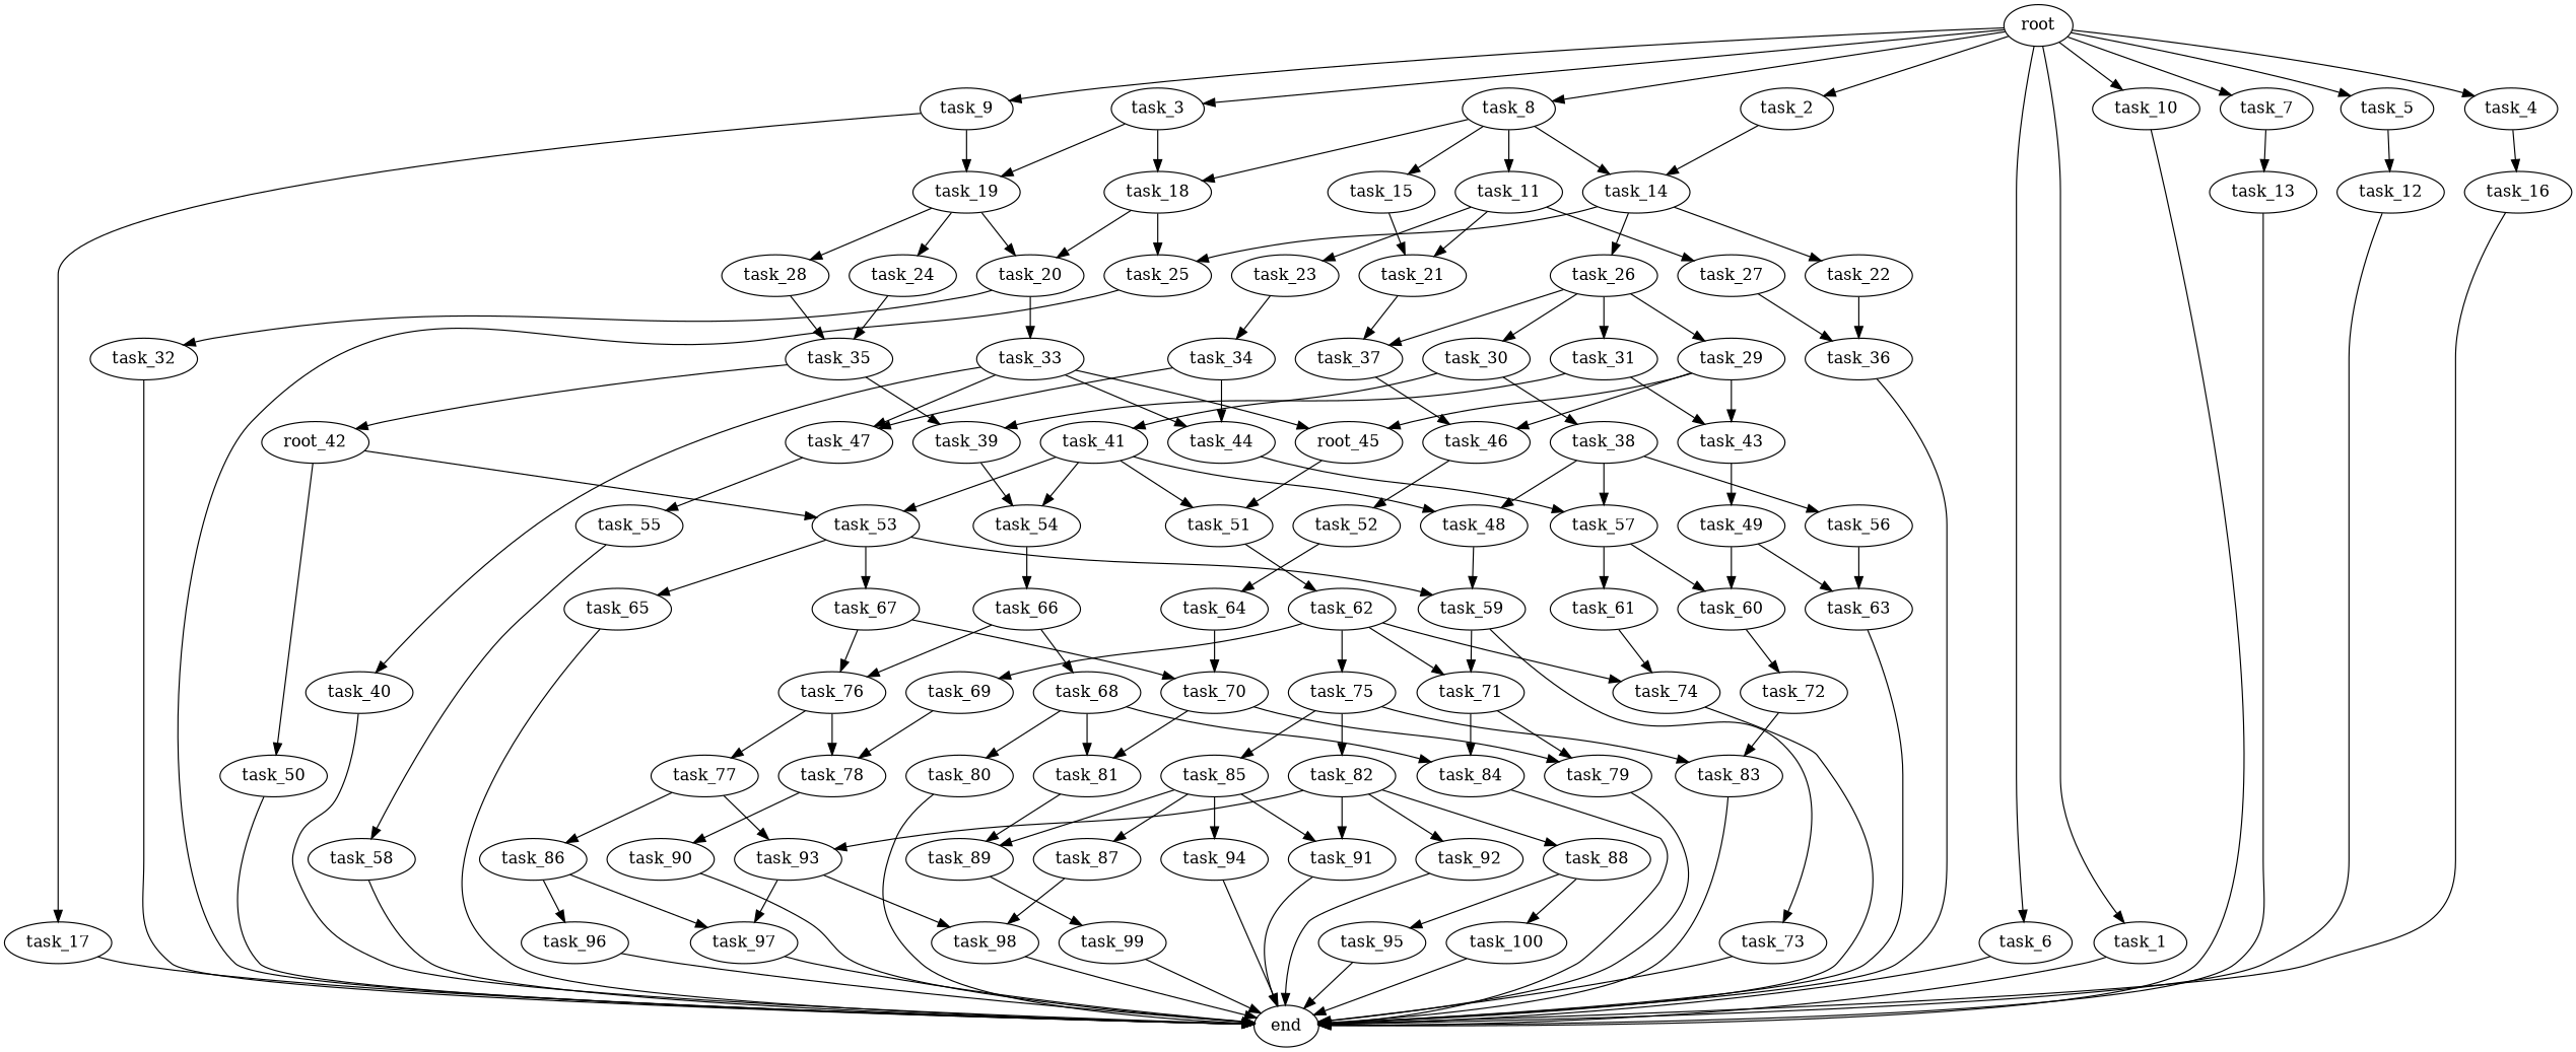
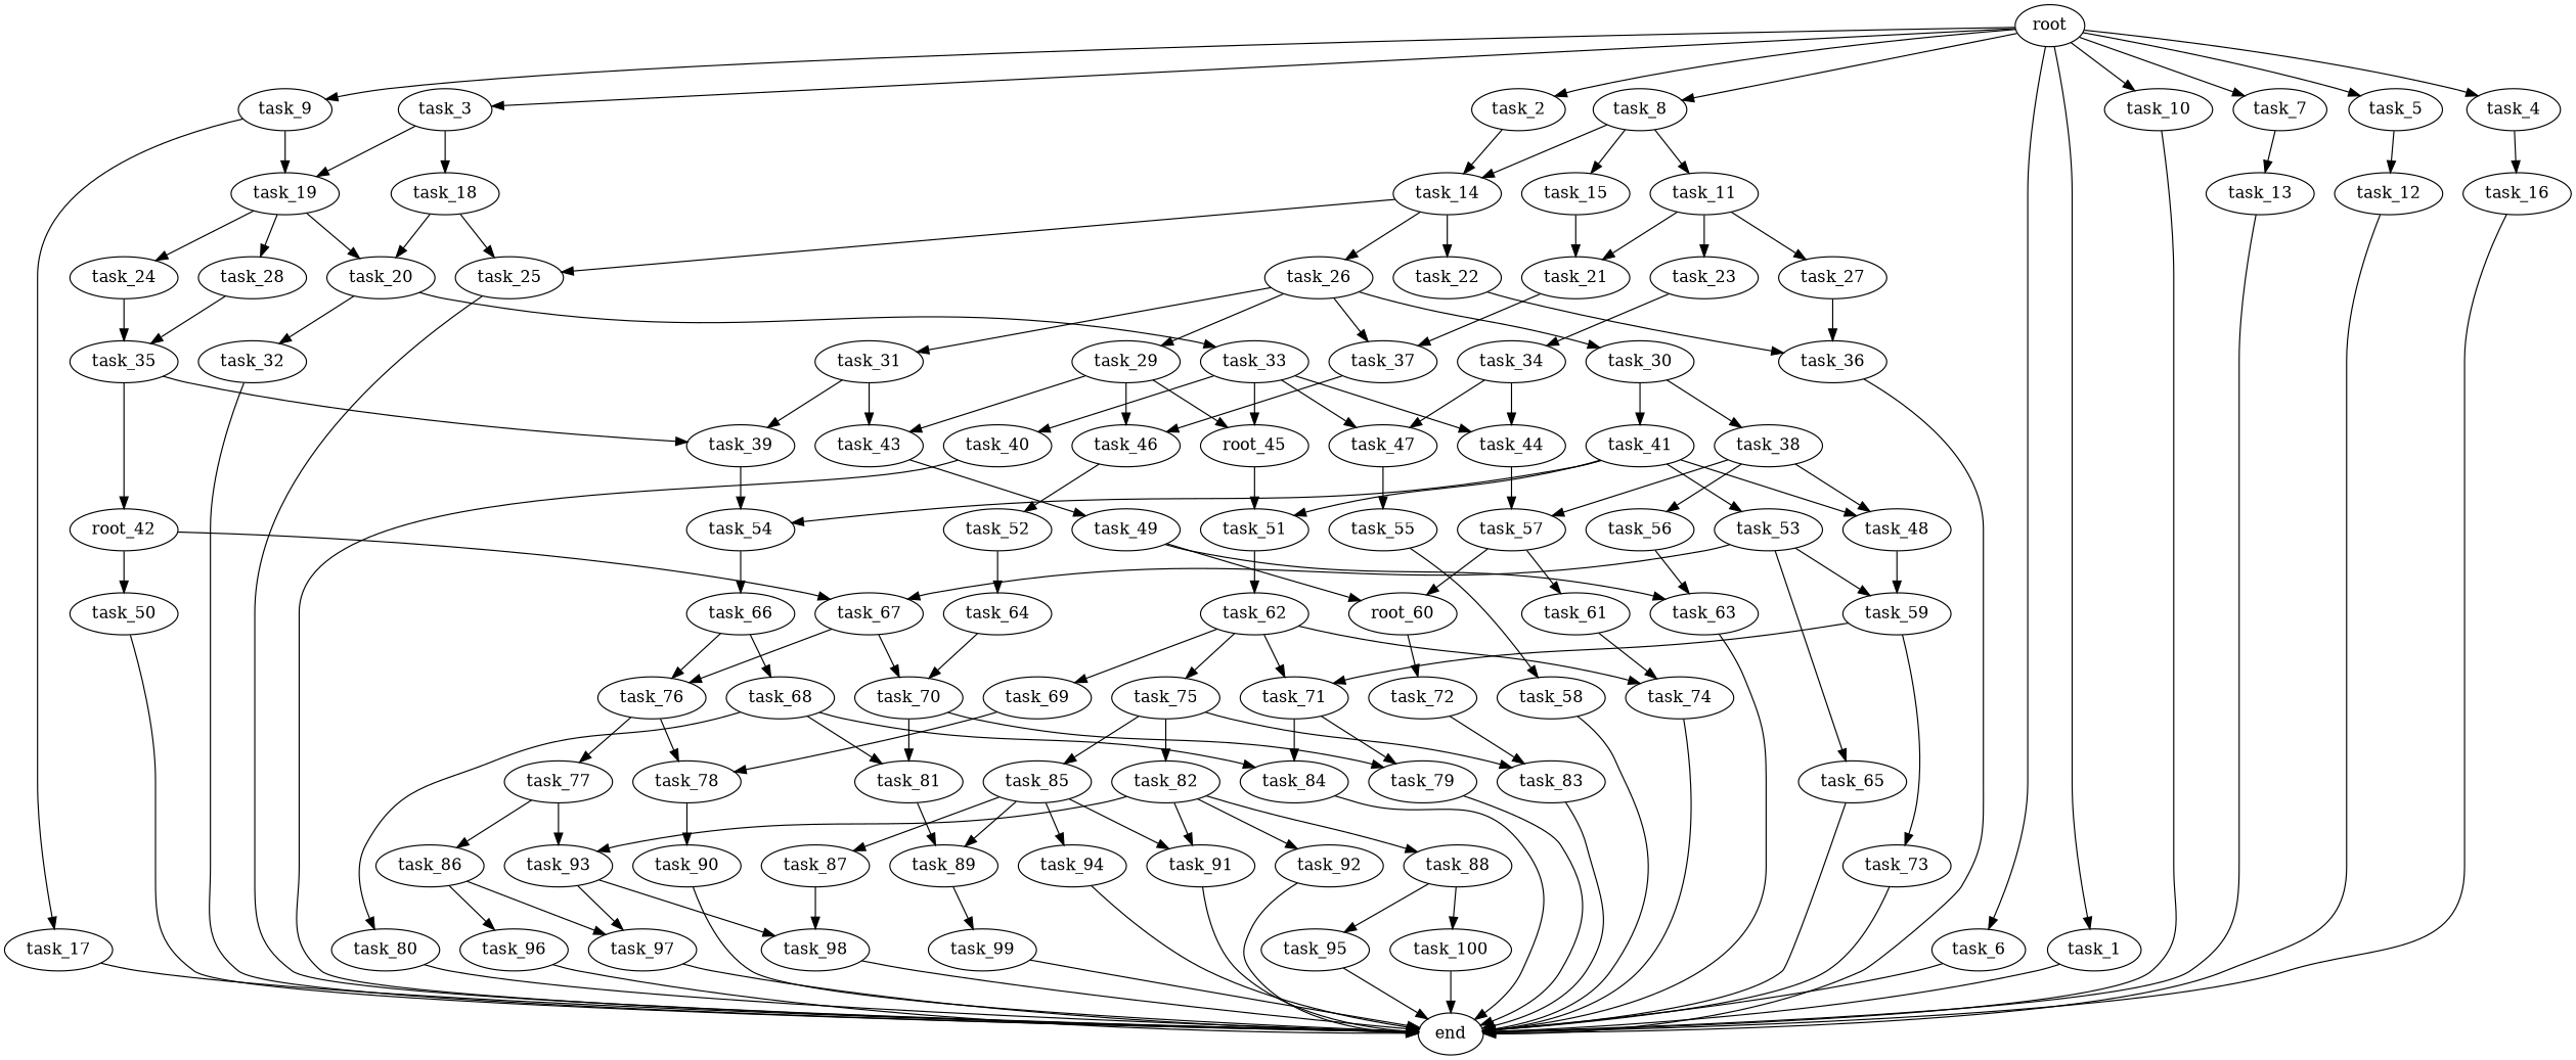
  digraph {
    fontname="DejaVu Serif"
    node [fontname="DejaVu Serif"]
    edge [fontname="DejaVu Serif"]
    task_19
    task_28
    task_20
    task_24
    task_35
    task_32
    task_33
    task_53
    task_59
    task_67
    task_65
    task_71
    task_73
    task_76
    task_70
    end
    task_69
    task_78
    task_90
    task_25
    task_51
    task_62
    task_74
    task_75
    task_61
    task_72
    task_83
    task_84
    task_79
    task_6
    root
    task_3
    task_9
    task_8
    task_7
    task_1
    task_5
    task_4
    task_2
    task_10
    task_18
    task_17
    task_11
    task_15
    task_14
    task_13
    task_12
    task_16
-   task_60
+   task_60 [label=root_60]
    task_77
    task_86
    task_93
    task_48
    task_97
    task_96
    task_23
    task_21
    task_27
    task_34
    task_37
    task_36
    task_54
    task_66
    task_68
    task_58
    task_85
    task_82
    task_57
    task_22
    n70 [label=root_42]
    task_39
    task_41
    task_47
    task_55
    task_43
    task_49
    task_63
    task_94
    task_80
    task_81
    task_89
    task_44
    task_88
    task_100
    task_95
    task_26
    task_87
    task_98
    task_50
    n90 [label=root_45]
    task_99
    task_91
    task_46
    task_92
    task_40
    task_52
    task_64
    task_31
    task_29
    task_30
    task_38
    task_56
    task_19 -> task_28
    task_19 -> task_20
    task_19 -> task_24
    task_28 -> task_35
    task_20 -> task_32
    task_20 -> task_33
    task_24 -> task_35
    task_35 -> n70
    task_35 -> task_39
    task_32 -> end
    task_33 -> task_47
    task_33 -> task_44
    task_33 -> n90
    task_33 -> task_40
    task_53 -> task_59
    task_53 -> task_67
    task_53 -> task_65
    task_59 -> task_71
    task_59 -> task_73
    task_67 -> task_76
    task_67 -> task_70
    task_65 -> end
    task_71 -> task_84
    task_71 -> task_79
    task_73 -> end
    task_76 -> task_78
    task_76 -> task_77
    task_70 -> task_79
    task_70 -> task_81
    task_69 -> task_78
    task_78 -> task_90
    task_90 -> end
    task_25 -> end
    task_51 -> task_62
    task_62 -> task_71
    task_62 -> task_69
    task_62 -> task_74
    task_62 -> task_75
    task_74 -> end
    task_75 -> task_83
    task_75 -> task_85
    task_75 -> task_82
    task_61 -> task_74
    task_72 -> task_83
    task_83 -> end
    task_84 -> end
    task_79 -> end
    task_6 -> end
    root -> task_6
    root -> task_3
    root -> task_9
    root -> task_8
    root -> task_7
    root -> task_1
    root -> task_5
    root -> task_4
    root -> task_2
    root -> task_10
    task_3 -> task_19
    task_3 -> task_18
    task_9 -> task_19
    task_9 -> task_17
-   task_8 -> task_18
    task_8 -> task_11
    task_8 -> task_15
    task_8 -> task_14
    task_7 -> task_13
    task_1 -> end
    task_5 -> task_12
    task_4 -> task_16
    task_2 -> task_14
    task_10 -> end
    task_18 -> task_20
    task_18 -> task_25
    task_17 -> end
    task_11 -> task_23
    task_11 -> task_21
    task_11 -> task_27
    task_15 -> task_21
    task_14 -> task_25
    task_14 -> task_22
    task_14 -> task_26
    task_13 -> end
    task_12 -> end
    task_16 -> end
    task_60 -> task_72
    task_77 -> task_86
    task_77 -> task_93
    task_86 -> task_97
    task_86 -> task_96
    task_93 -> task_97
    task_93 -> task_98
    task_48 -> task_59
    task_97 -> end
    task_96 -> end
    task_23 -> task_34
    task_21 -> task_37
    task_27 -> task_36
    task_34 -> task_47
    task_34 -> task_44
    task_37 -> task_46
    task_36 -> end
    task_54 -> task_66
    task_66 -> task_76
    task_66 -> task_68
    task_68 -> task_84
    task_68 -> task_80
    task_68 -> task_81
    task_58 -> end
    task_85 -> task_94
    task_85 -> task_89
    task_85 -> task_87
    task_85 -> task_91
    task_82 -> task_93
    task_82 -> task_88
    task_82 -> task_91
    task_82 -> task_92
    task_57 -> task_61
    task_57 -> task_60
    task_22 -> task_36
-   n70 -> task_53
+   n70 -> task_67
    n70 -> task_50
    task_39 -> task_54
    task_41 -> task_53
    task_41 -> task_51
    task_41 -> task_48
    task_41 -> task_54
    task_47 -> task_55
    task_55 -> task_58
    task_43 -> task_49
    task_49 -> task_60
    task_49 -> task_63
    task_63 -> end
    task_94 -> end
    task_80 -> end
    task_81 -> task_89
    task_89 -> task_99
    task_44 -> task_57
    task_88 -> task_100
    task_88 -> task_95
    task_100 -> end
    task_95 -> end
    task_26 -> task_37
    task_26 -> task_31
    task_26 -> task_29
    task_26 -> task_30
    task_87 -> task_98
    task_98 -> end
    task_50 -> end
    n90 -> task_51
    task_99 -> end
    task_91 -> end
    task_46 -> task_52
    task_92 -> end
    task_40 -> end
    task_52 -> task_64
    task_64 -> task_70
    task_31 -> task_39
    task_31 -> task_43
    task_29 -> task_43
    task_29 -> n90
    task_29 -> task_46
    task_30 -> task_41
    task_30 -> task_38
    task_38 -> task_48
    task_38 -> task_57
    task_38 -> task_56
    task_56 -> task_63
  }
